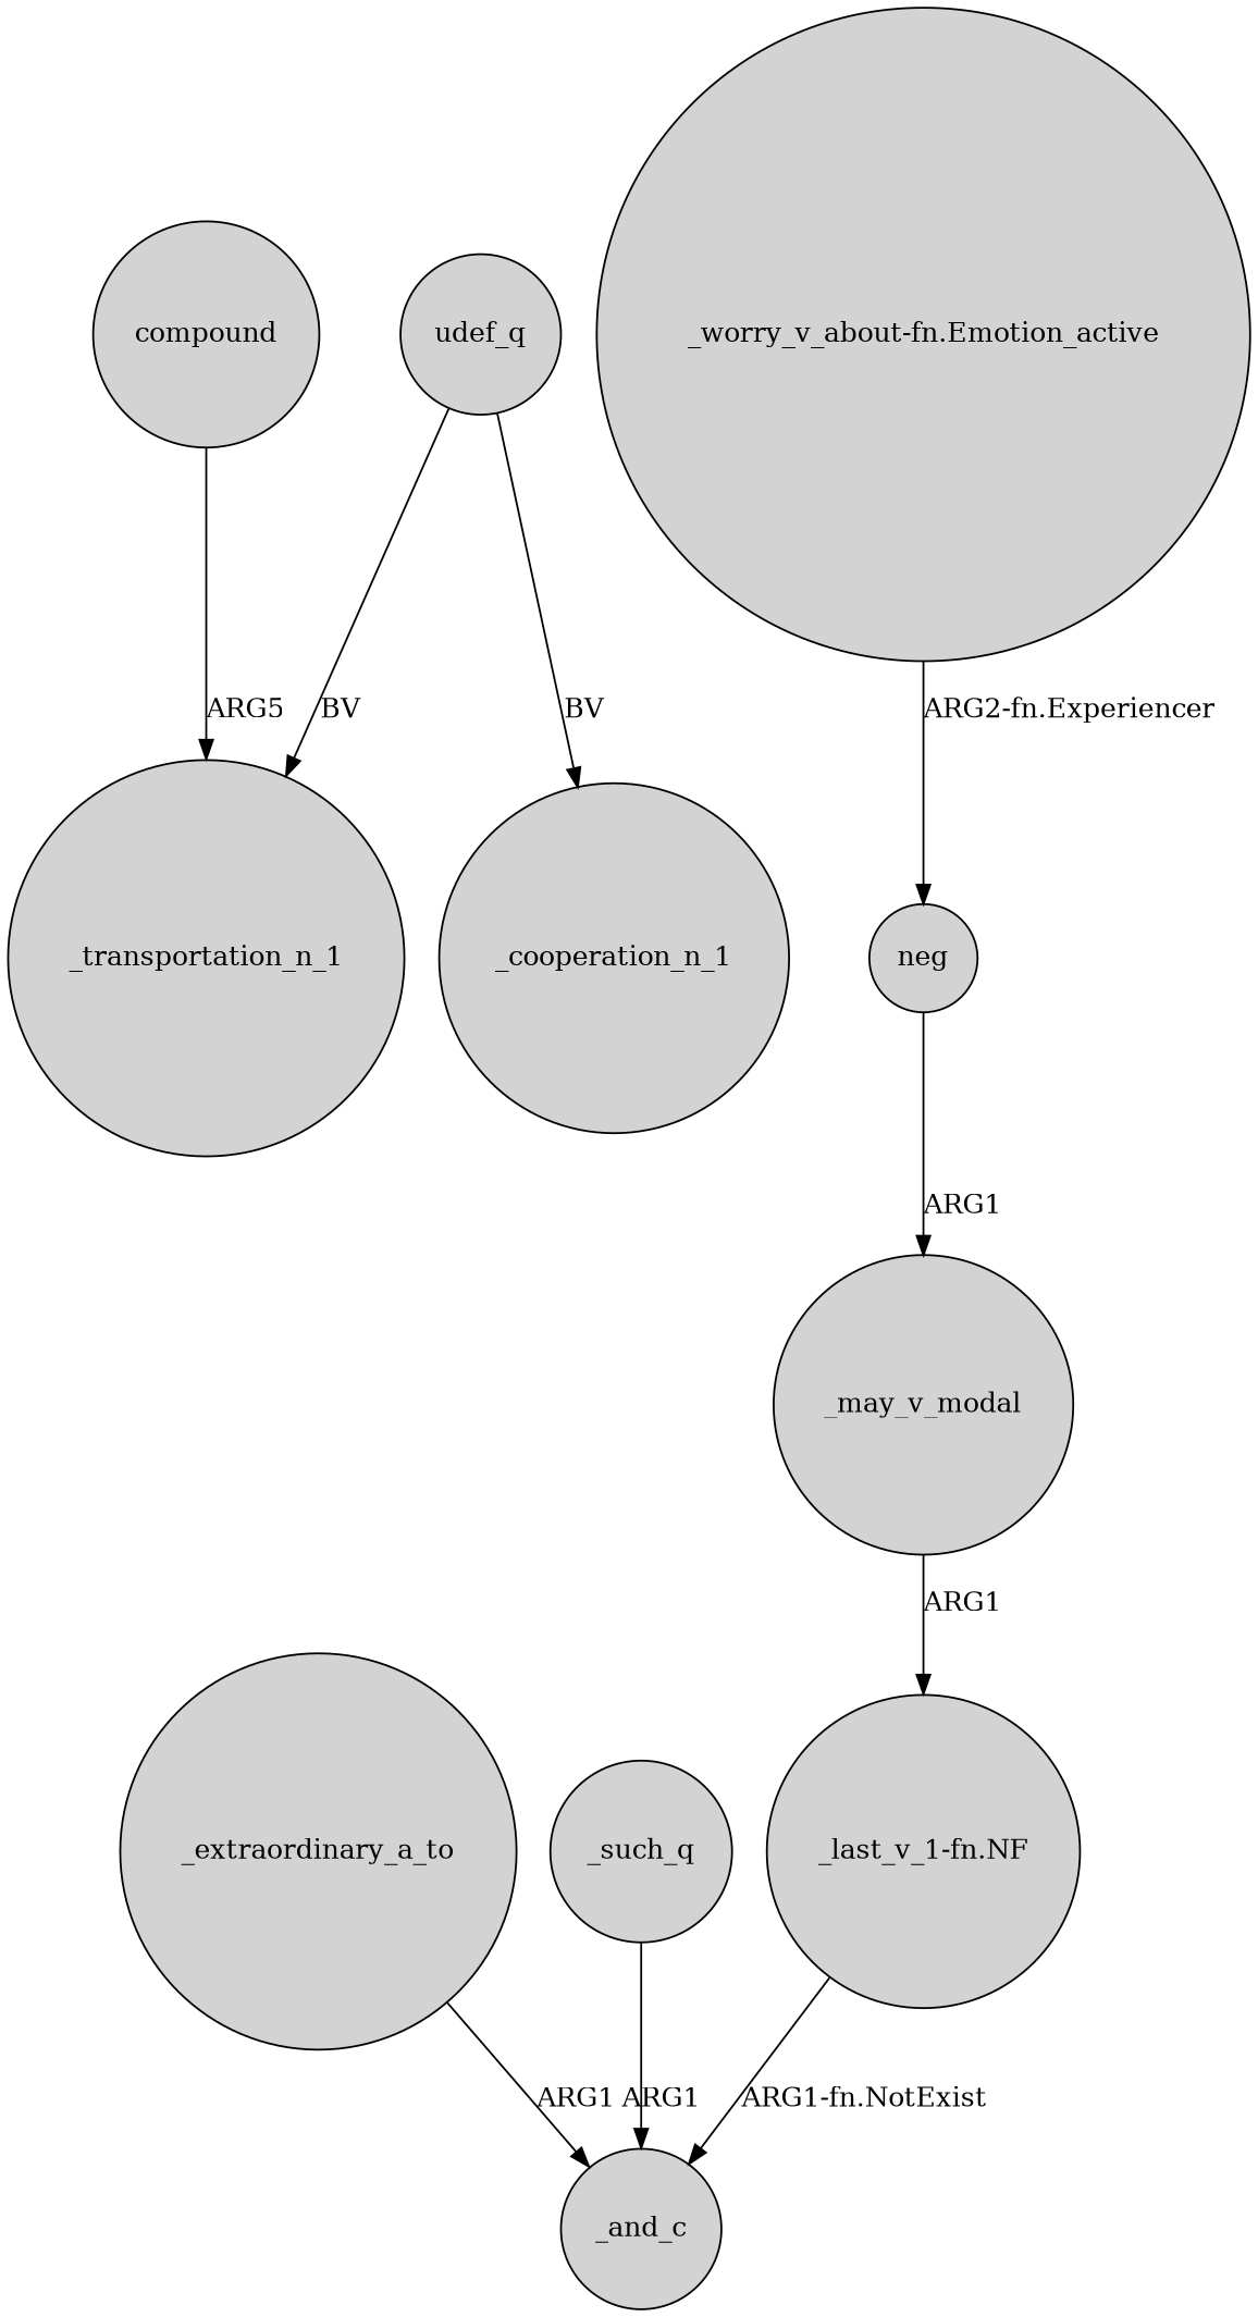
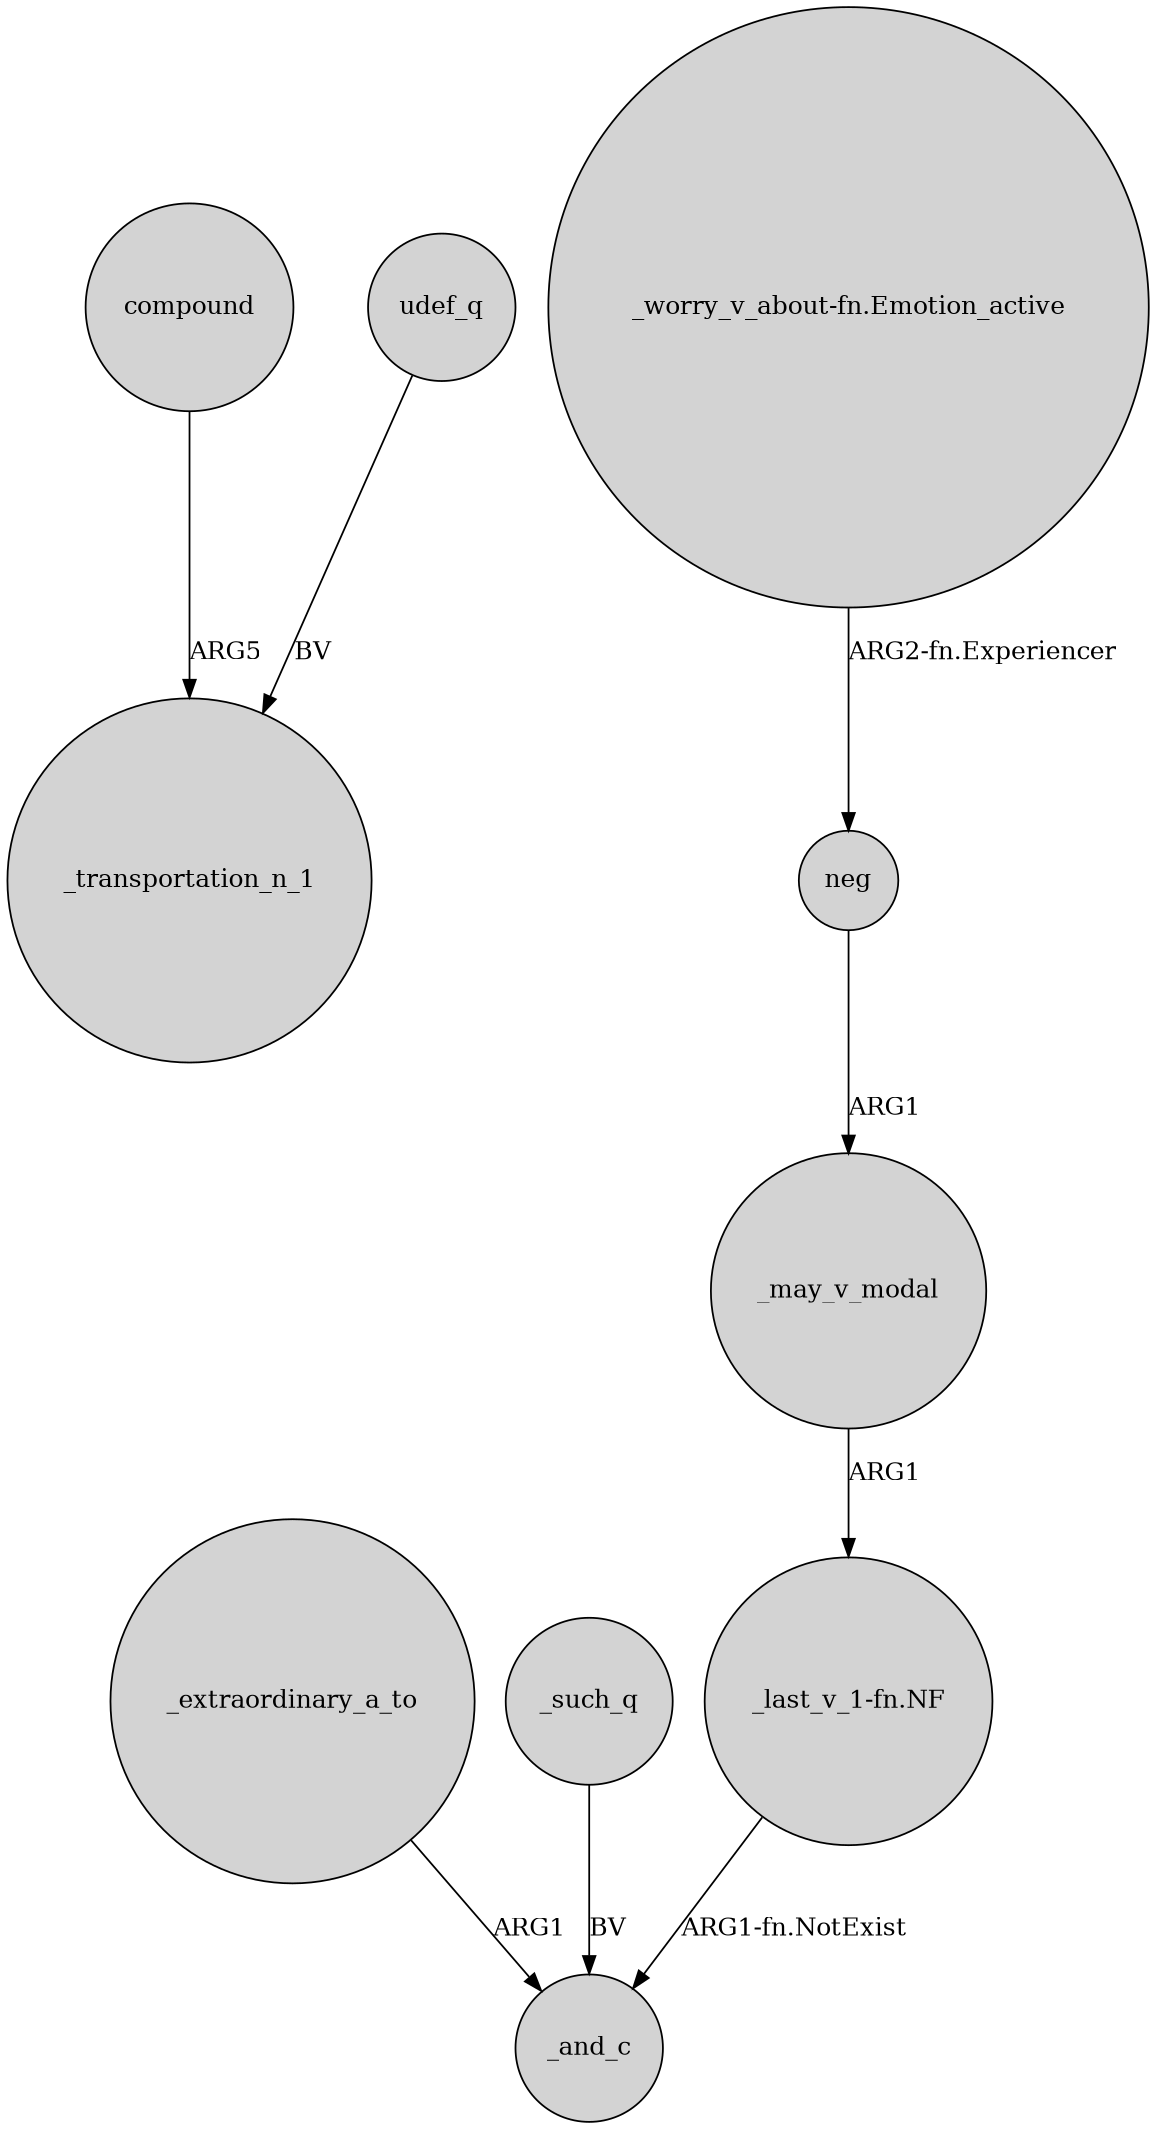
  digraph {
    node [shape=circle style=filled]
    compound
    _transportation_n_1
    "_last_v_1-fn.NF"
    _and_c
    _extraordinary_a_to
    "_worry_v_about-fn.Emotion_active"
    neg
    _may_v_modal
    _such_q
    udef_q
-   _cooperation_n_1
    compound -> _transportation_n_1 [label=ARG5]
    "_last_v_1-fn.NF" -> _and_c [label="ARG1-fn.NotExist"]
    _extraordinary_a_to -> _and_c [label=ARG1]
    "_worry_v_about-fn.Emotion_active" -> neg [label="ARG2-fn.Experiencer"]
    neg -> _may_v_modal [label=ARG1]
    _may_v_modal -> "_last_v_1-fn.NF" [label=ARG1]
-   _such_q -> _and_c [label=ARG1]
+   _such_q -> _and_c [label=BV]
    udef_q -> _transportation_n_1 [label=BV]
-   udef_q -> _cooperation_n_1 [label=BV]
  }
